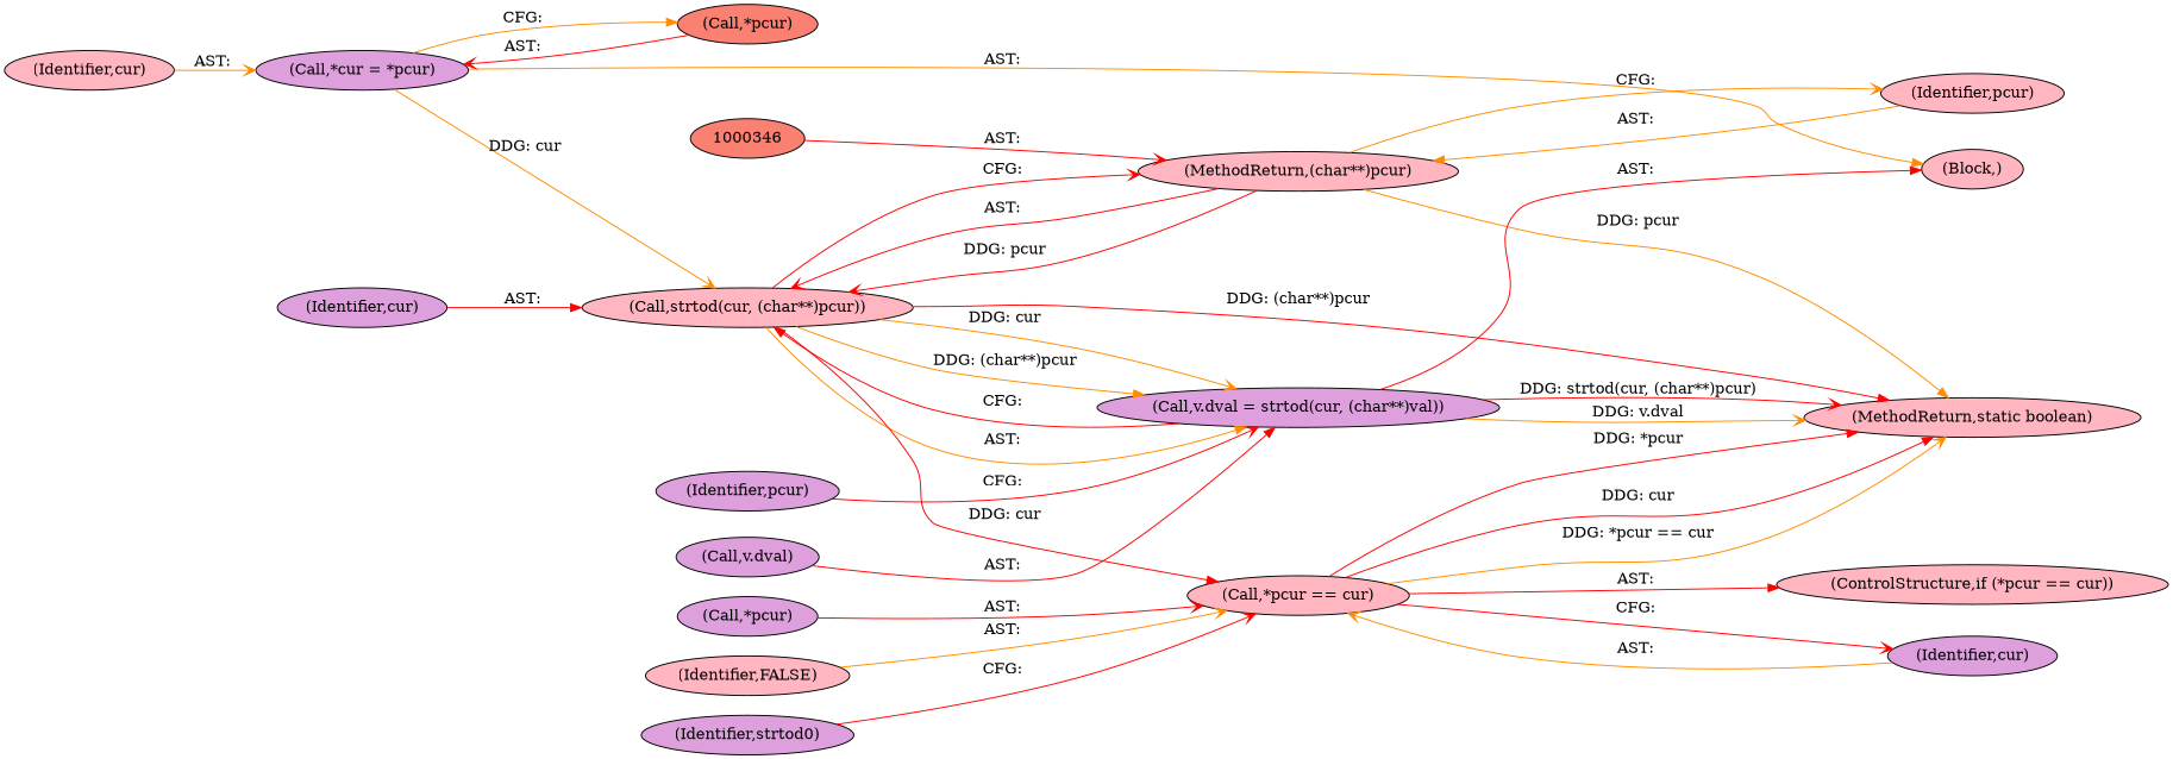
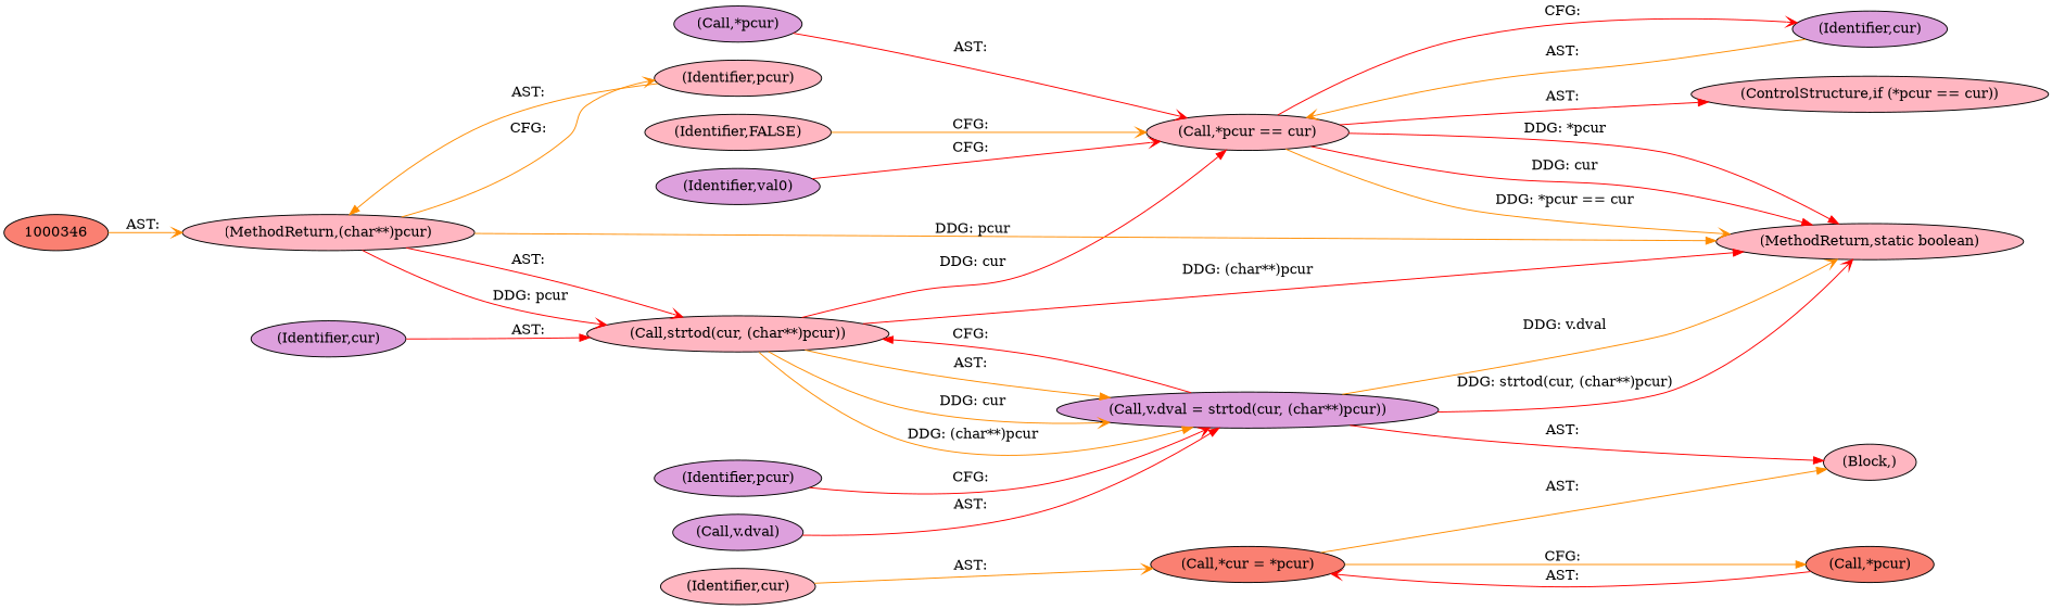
  digraph {
    rankdir=LR
    node [fillcolor=lightpink style=filled]
    edge [arrowhead=vee color=red]
    n1 [label="(Call,strtod(cur, (char**)pcur))"]
    n2 [label="(MethodReturn,(char**)pcur)"]
-   n3 [fillcolor=plum label="(Call,v.dval = strtod(cur, (char**)val))"]
+   n3 [fillcolor=plum label="(Call,v.dval = strtod(cur, (char**)pcur))"]
    n4 [label="(Call,*pcur == cur)"]
    n5 [label="(MethodReturn,static boolean)"]
    n6 [label="(Identifier,pcur)"]
    n7 [label="(Block,)"]
    n8 [label="(ControlStructure,if (*pcur == cur))"]
    n9 [fillcolor=plum label="(Identifier,cur)"]
-   n10 [fillcolor=plum label="(Call,*cur = *pcur)"]
+   n10 [fillcolor=salmon label="(Call,*cur = *pcur)"]
    n11 [fillcolor=salmon label="(Call,*pcur)"]
    n12 [label="(Identifier,cur)"]
    n13 [fillcolor=plum label="(Call,*pcur)"]
    n14 [fillcolor=plum label="(Identifier,pcur)"]
    n15 [label="(Identifier,FALSE)"]
    n16 [fillcolor=plum label="(Call,v.dval)"]
    n17 [fillcolor=plum label="(Identifier,cur)"]
-   n18 [fillcolor=plum label="(Identifier,strtod0)"]
+   n18 [fillcolor=plum label="(Identifier,val0)"]
    1000346 [fillcolor=salmon]
-   n1 -> n2 [label="CFG: "]
    n1 -> n3 [arrowhead=normal color=darkorange label="AST: "]
    n1 -> n3 [color=darkorange label="DDG: cur"]
    n1 -> n3 [arrowhead=normal color=darkorange label="DDG: (char**)pcur"]
    n1 -> n4 [arrowhead=normal label="DDG: cur"]
    n1 -> n5 [arrowhead=normal label="DDG: (char**)pcur"]
    n2 -> n1 [label="AST: "]
    n2 -> n1 [label="DDG: pcur"]
    n2 -> n5 [arrowhead=normal color=darkorange label="DDG: pcur"]
    n2 -> n6 [color=darkorange label="CFG: "]
    n3 -> n1 [arrowhead=normal label="CFG: "]
    n3 -> n5 [label="DDG: strtod(cur, (char**)pcur)"]
    n3 -> n5 [color=darkorange label="DDG: v.dval"]
    n3 -> n7 [arrowhead=normal label="AST: "]
    n4 -> n5 [color=darkorange label="DDG: *pcur == cur"]
    n4 -> n5 [arrowhead=normal label="DDG: *pcur"]
    n4 -> n5 [arrowhead=normal label="DDG: cur"]
    n4 -> n8 [arrowhead=normal label="AST: "]
    n4 -> n9 [label="CFG: "]
    n6 -> n2 [arrowhead=normal color=darkorange label="AST: "]
    n9 -> n4 [color=darkorange label="AST: "]
-   n10 -> n1 [color=darkorange label="DDG: cur"]
    n10 -> n7 [arrowhead=normal color=darkorange label="AST: "]
    n10 -> n11 [arrowhead=normal color=darkorange label="CFG: "]
    n11 -> n10 [label="AST: "]
    n12 -> n10 [color=darkorange label="AST: "]
    n13 -> n4 [label="AST: "]
    n14 -> n3 [label="CFG: "]
-   n15 -> n4 [color=darkorange label="AST: "]
+   n15 -> n4 [color=darkorange label="CFG: "]
    n16 -> n3 [arrowhead=normal label="AST: "]
    n17 -> n1 [arrowhead=normal label="AST: "]
    n18 -> n4 [label="CFG: "]
-   1000346 -> n2 [label="AST: "]
+   1000346 -> n2 [color=darkorange label="AST: "]
  }
